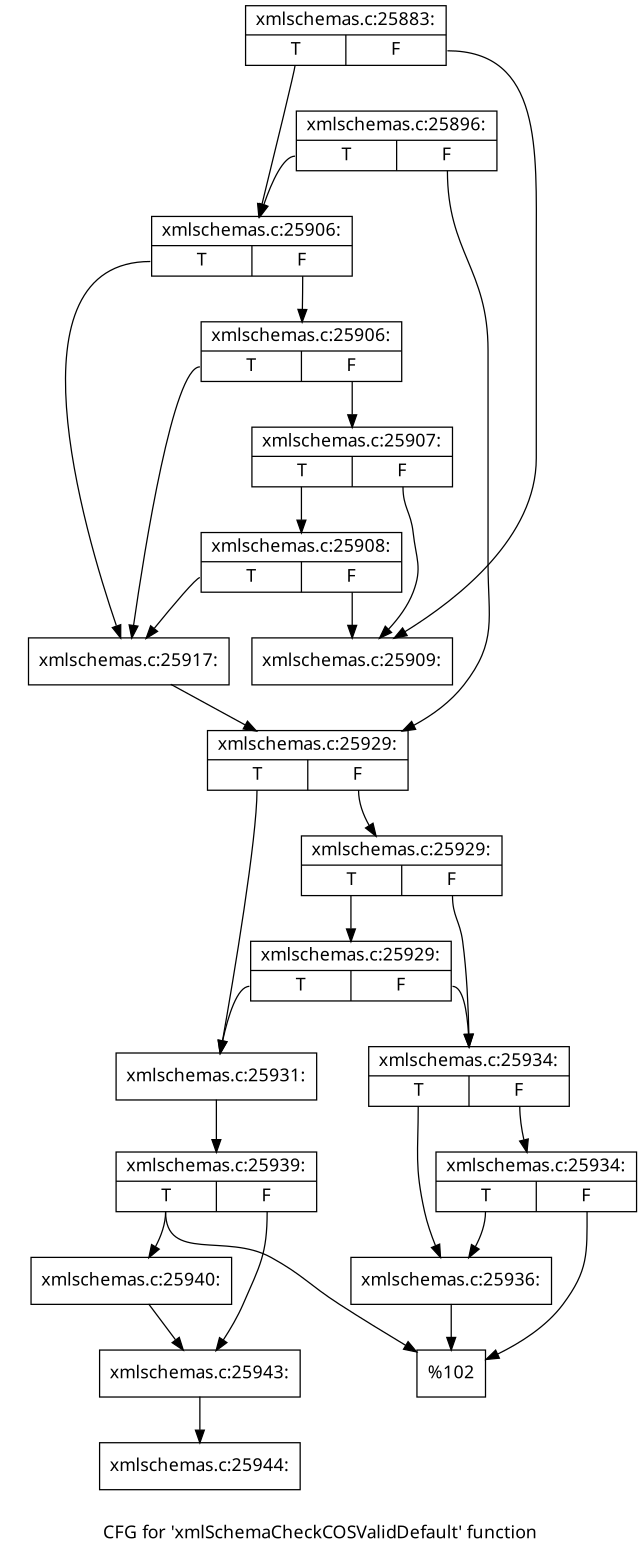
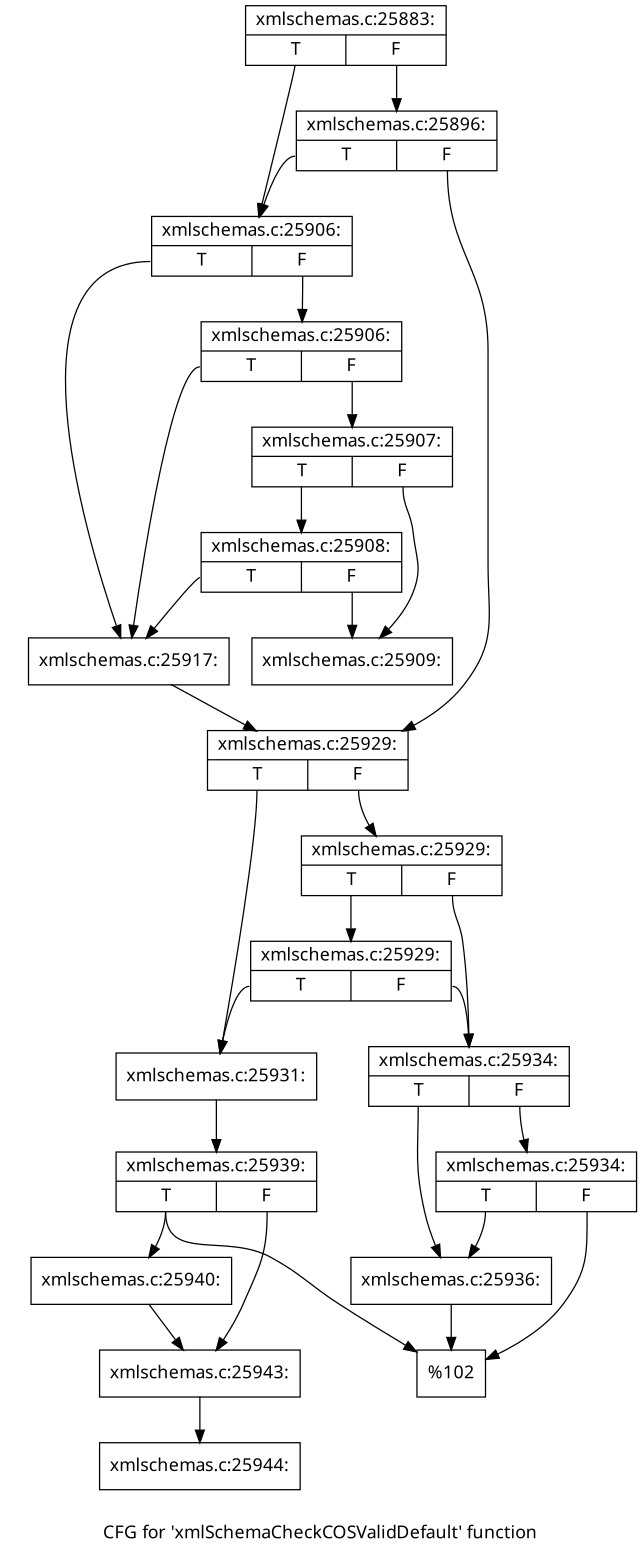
  digraph {
    fontname="Noto Sans"
    label="CFG for 'xmlSchemaCheckCOSValidDefault' function"
    node [fontname="Noto Sans" shape=record]
    edge [fontname="Noto Sans" tailport=s0]
    n1 [label="{xmlschemas.c:25883:|{<s0>T|<s1>F}}"]
    n2 [label="{xmlschemas.c:25906:|{<s0>T|<s1>F}}"]
    n3 [label="{xmlschemas.c:25896:|{<s0>T|<s1>F}}"]
    n4 [label="{xmlschemas.c:25917:}"]
    n5 [label="{xmlschemas.c:25906:|{<s0>T|<s1>F}}"]
    n6 [label="{xmlschemas.c:25929:|{<s0>T|<s1>F}}"]
    n7 [label="{xmlschemas.c:25907:|{<s0>T|<s1>F}}"]
    n8 [label="{xmlschemas.c:25931:}"]
    n9 [label="{xmlschemas.c:25929:|{<s0>T|<s1>F}}"]
    n10 [label="{xmlschemas.c:25939:|{<s0>T|<s1>F}}"]
    n11 [label="{xmlschemas.c:25929:|{<s0>T|<s1>F}}"]
    n12 [label="{xmlschemas.c:25934:|{<s0>T|<s1>F}}"]
    n13 [label="{xmlschemas.c:25908:|{<s0>T|<s1>F}}"]
    n14 [label="{xmlschemas.c:25909:}"]
    n15 [label="{xmlschemas.c:25944:}"]
    n16 [label="{xmlschemas.c:25940:}"]
    n17 [label="{xmlschemas.c:25943:}"]
    n18 [label="{%102}"]
    n19 [label="{xmlschemas.c:25936:}"]
    n20 [label="{xmlschemas.c:25934:|{<s0>T|<s1>F}}"]
    n1 -> n2
-   n1 -> n14 [tailport=s1]
+   n1 -> n3 [tailport=s1]
    n2 -> n4
    n2 -> n5 [tailport=s1]
    n3 -> n2
    n3 -> n6 [tailport=s1]
    n4 -> n6
    n5 -> n4
    n5 -> n7 [tailport=s1]
    n6 -> n8
    n6 -> n9 [tailport=s1]
    n7 -> n13
    n7 -> n14 [tailport=s1]
    n8 -> n10
    n9 -> n11
    n9 -> n12 [tailport=s1]
    n10 -> n16
    n10 -> n17 [tailport=s1]
    n10 -> n18
    n11 -> n8
    n11 -> n12 [tailport=s1]
    n12 -> n19
    n12 -> n20 [tailport=s1]
    n13 -> n4
    n13 -> n14 [tailport=s1]
    n16 -> n17
    n17 -> n15
    n19 -> n18
    n20 -> n18 [tailport=s1]
    n20 -> n19
  }
